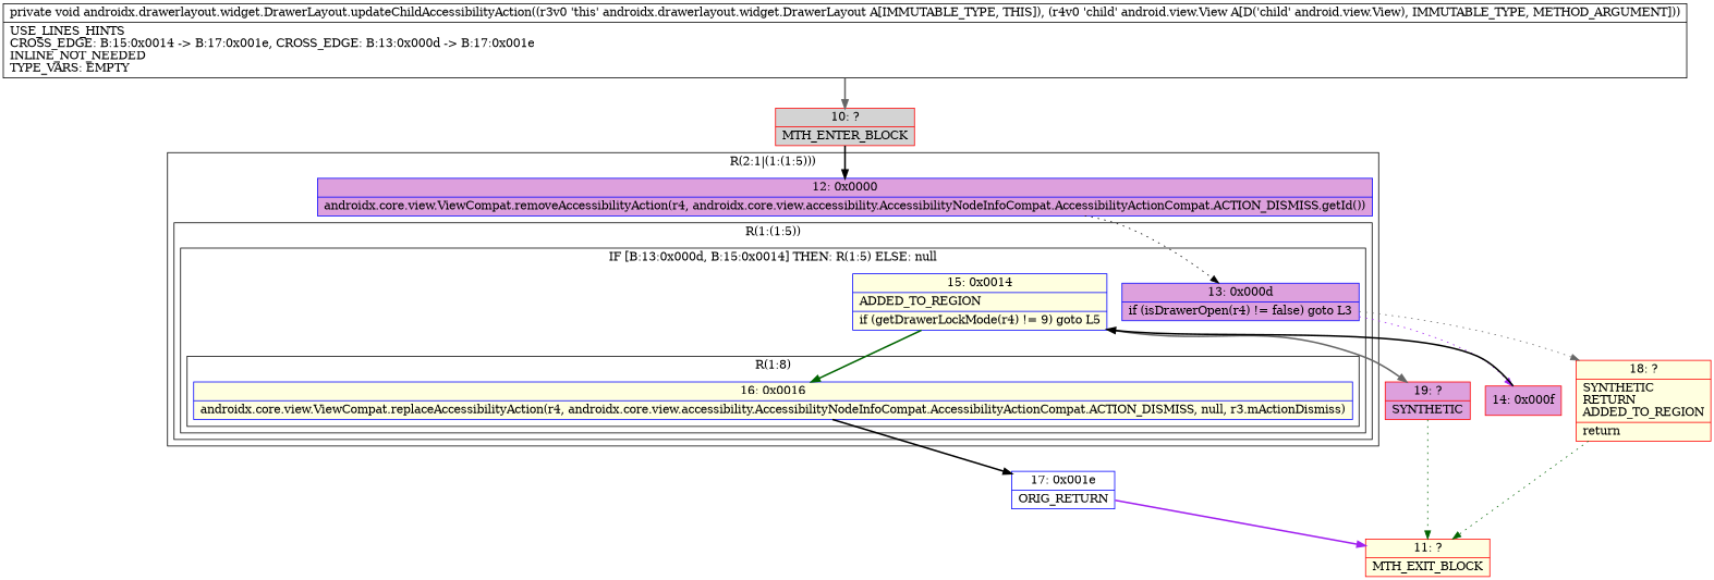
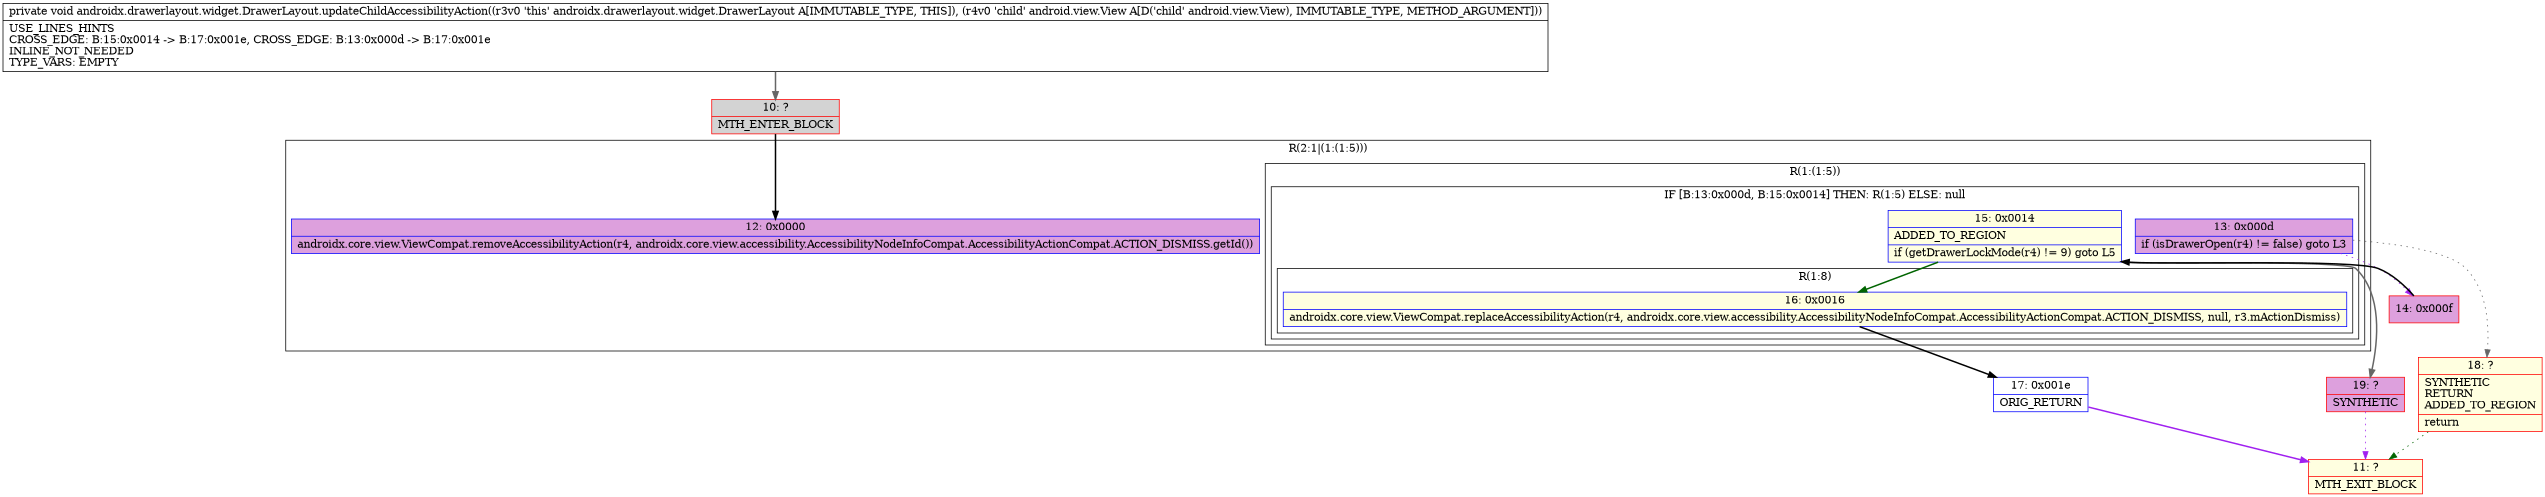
  digraph {
    node [color=blue fillcolor=lightyellow shape=record style=filled]
    edge [color=black style=bold]
    n1 [label="{16\:\ 0x0016|androidx.core.view.ViewCompat.replaceAccessibilityAction(r4, androidx.core.view.accessibility.AccessibilityNodeInfoCompat.AccessibilityActionCompat.ACTION_DISMISS, null, r3.mActionDismiss)\l}"]
    n2 [fillcolor=plum label="{13\:\ 0x000d|if (isDrawerOpen(r4) != false) goto L3\l}"]
    n3 [label="{15\:\ 0x0014|ADDED_TO_REGION\l|if (getDrawerLockMode(r4) != 9) goto L5\l}"]
    n4 [fillcolor=plum label="{12\:\ 0x0000|androidx.core.view.ViewCompat.removeAccessibilityAction(r4, androidx.core.view.accessibility.AccessibilityNodeInfoCompat.AccessibilityActionCompat.ACTION_DISMISS.getId())\l}"]
    n5 [fillcolor=white label="{17\:\ 0x001e|ORIG_RETURN\l}"]
    n6 [color=red fillcolor=plum label="{14\:\ 0x000f}"]
    n7 [color=red label="{18\:\ ?|SYNTHETIC\lRETURN\lADDED_TO_REGION\l|return\l}"]
    n8 [color=red fillcolor=plum label="{19\:\ ?|SYNTHETIC\l}"]
    n9 [color=red label="{11\:\ ?|MTH_EXIT_BLOCK\l}"]
    n10 [color=red fillcolor=lightgrey label="{10\:\ ?|MTH_ENTER_BLOCK\l}"]
    n11 [fillcolor=white label="{private void androidx.drawerlayout.widget.DrawerLayout.updateChildAccessibilityAction((r3v0 'this' androidx.drawerlayout.widget.DrawerLayout A[IMMUTABLE_TYPE, THIS]), (r4v0 'child' android.view.View A[D('child' android.view.View), IMMUTABLE_TYPE, METHOD_ARGUMENT]))  | USE_LINES_HINTS\lCROSS_EDGE: B:15:0x0014 \-\> B:17:0x001e, CROSS_EDGE: B:13:0x000d \-\> B:17:0x001e\lINLINE_NOT_NEEDED\lTYPE_VARS: EMPTY\l}" color=""]
    subgraph cluster_1 {
      label="R(2:1|(1:(1:5)))"
      n4
      subgraph cluster_2 {
        label="R(1:(1:5))"
        subgraph cluster_3 {
          label="IF [B:13:0x000d, B:15:0x0014] THEN: R(1:5) ELSE: null"
          n2
          n3
          subgraph cluster_4 {
            label="R(1:8)"
            n1
          }
        }
      }
    }
    n1 -> n5
    n2 -> n6 [color=purple style=dotted]
    n2 -> n7 [color=gray40 style=dotted]
    n3 -> n1 [color=darkgreen]
    n3 -> n8 [color=gray40]
-   n4 -> n2 [style=dotted]
    n5 -> n9 [color=purple]
    n6 -> n3
    n7 -> n9 [color=darkgreen style=dotted]
-   n8 -> n9 [color=darkgreen style=dotted]
+   n8 -> n9 [color=purple style=dotted]
    n10 -> n4
    n11 -> n10 [color=gray40]
  }
